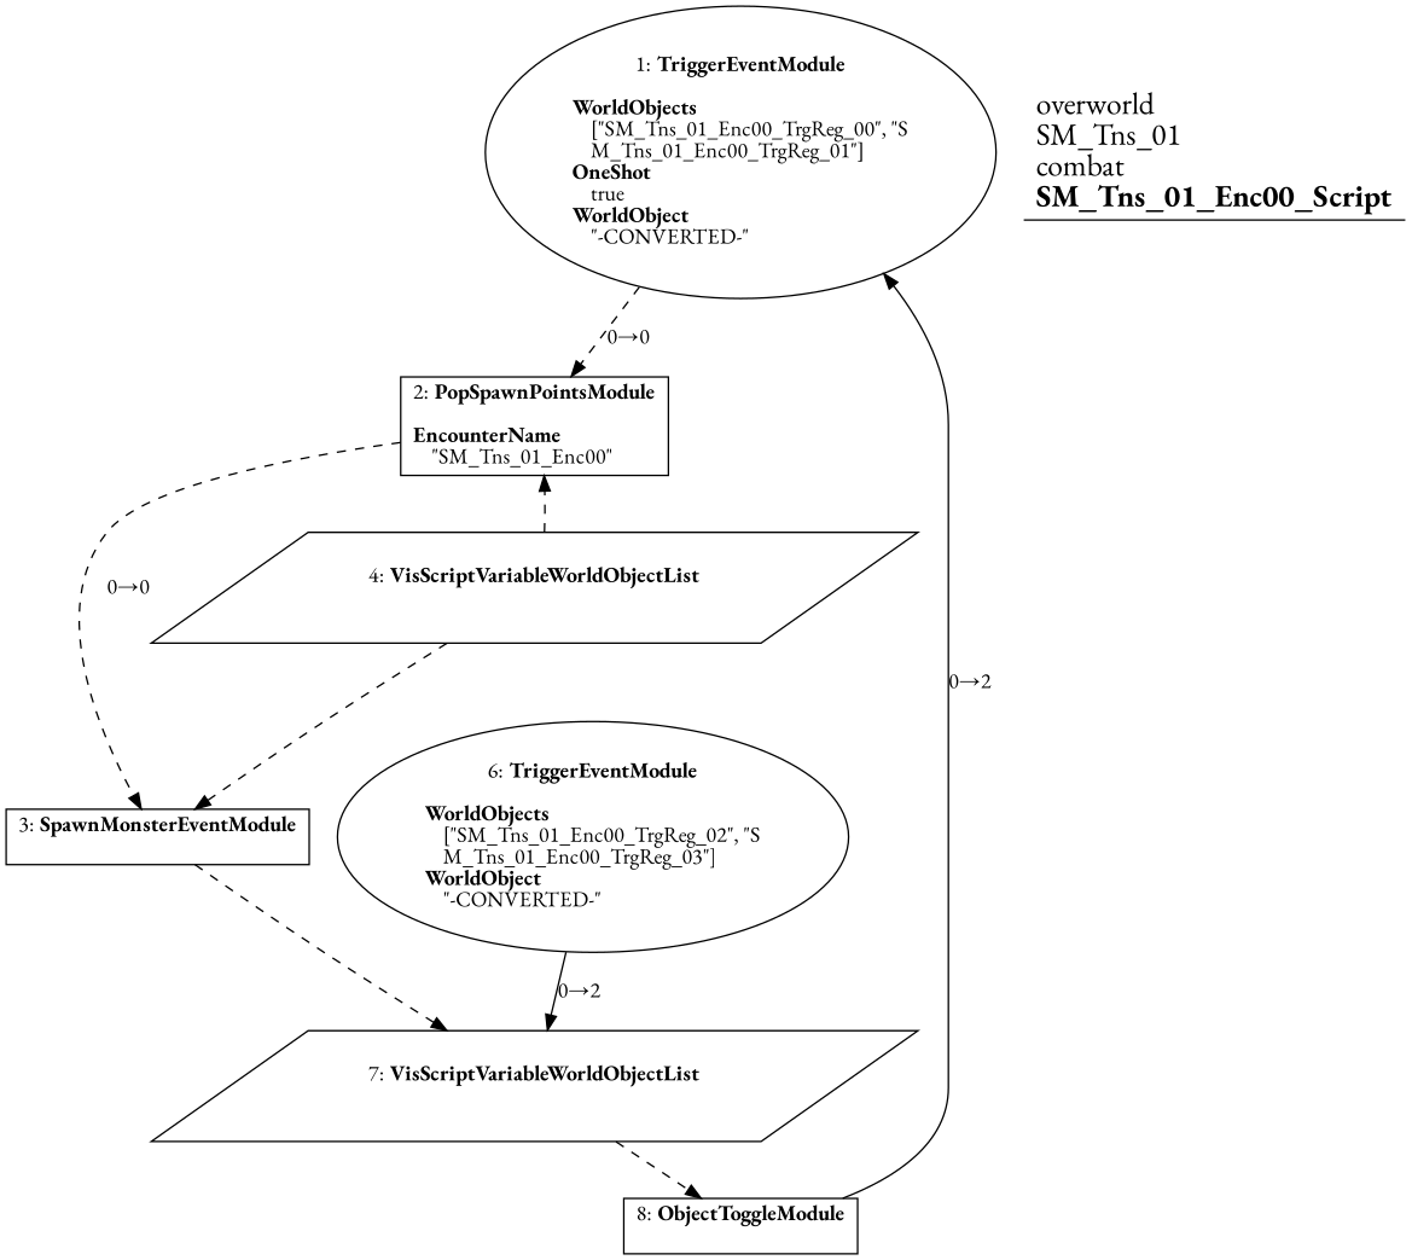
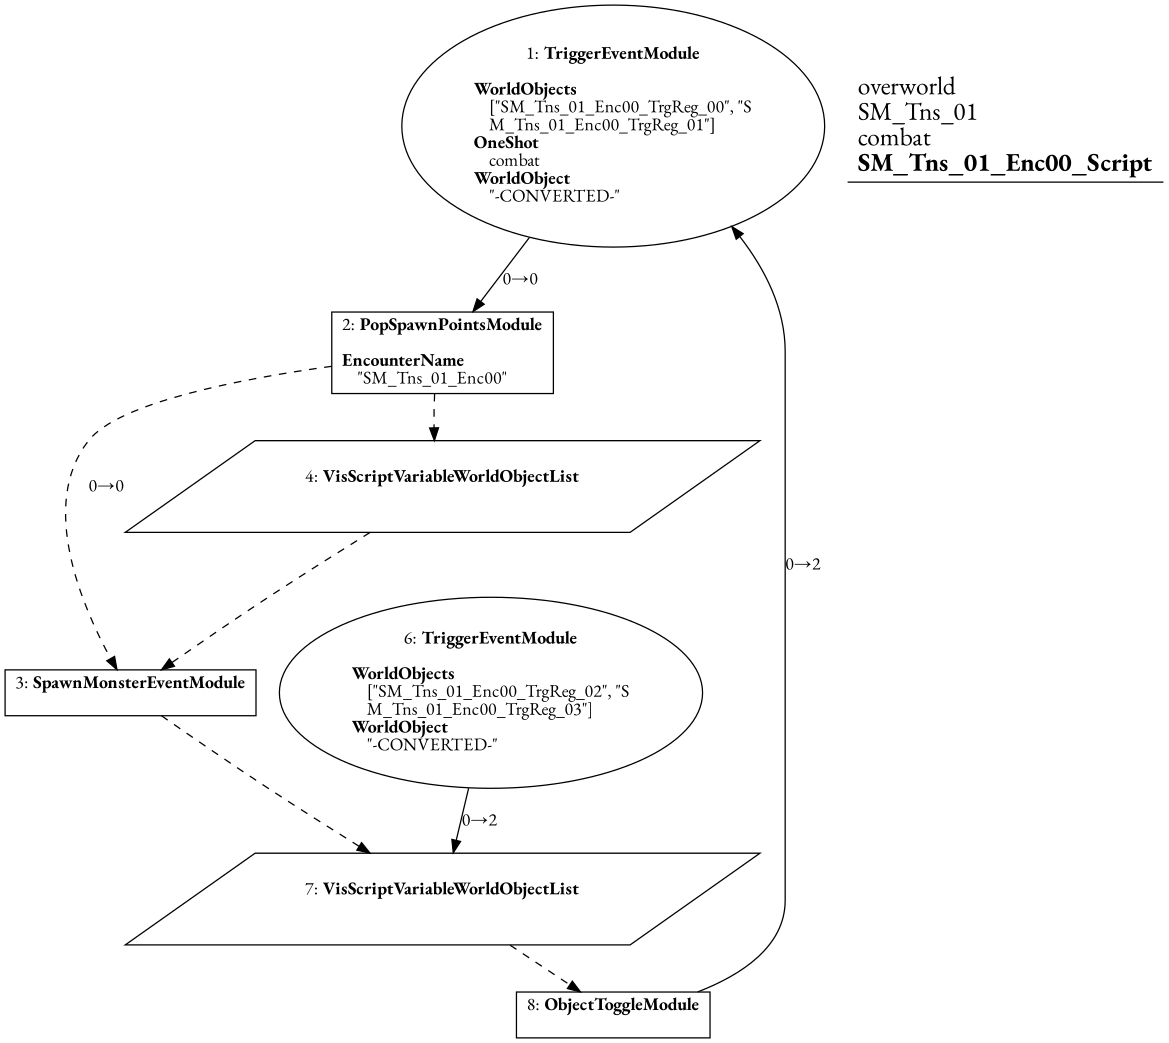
  digraph {
    fontname="EB Garamond"
    splines=spline
    node [fontname="EB Garamond" shape=box]
    edge [fontname="EB Garamond" style=dashed]
-   n1 [label=<1: <b>TriggerEventModule</b><br/><br/><b>WorldObjects</b><br align="left"/>    [&quot;SM_Tns_01_Enc00_TrgReg_00&quot;, &quot;S<br align="left"/>    M_Tns_01_Enc00_TrgReg_01&quot;]<br align="left"/><b>OneShot</b><br align="left"/>    true<br align="left"/><b>WorldObject</b><br align="left"/>    &quot;-CONVERTED-&quot;<br align="left"/>> shape=oval]
+   n1 [label=<1: <b>TriggerEventModule</b><br/><br/><b>WorldObjects</b><br align="left"/>    [&quot;SM_Tns_01_Enc00_TrgReg_00&quot;, &quot;S<br align="left"/>    M_Tns_01_Enc00_TrgReg_01&quot;]<br align="left"/><b>OneShot</b><br align="left"/>    combat<br align="left"/><b>WorldObject</b><br align="left"/>    &quot;-CONVERTED-&quot;<br align="left"/>> shape=oval]
    n2 [label=<2: <b>PopSpawnPointsModule</b><br/><br/><b>EncounterName</b><br align="left"/>    &quot;SM_Tns_01_Enc00&quot;<br align="left"/>>]
    n3 [label=<3: <b>SpawnMonsterEventModule</b><br/><br/>>]
    n4 [label=<4: <b>VisScriptVariableWorldObjectList</b><br/><br/>> shape=parallelogram]
    n5 [label=<7: <b>VisScriptVariableWorldObjectList</b><br/><br/>> shape=parallelogram]
    n6 [label=<8: <b>ObjectToggleModule</b><br/><br/>>]
    n7 [label=<6: <b>TriggerEventModule</b><br/><br/><b>WorldObjects</b><br align="left"/>    [&quot;SM_Tns_01_Enc00_TrgReg_02&quot;, &quot;S<br align="left"/>    M_Tns_01_Enc00_TrgReg_03&quot;]<br align="left"/><b>WorldObject</b><br align="left"/>    &quot;-CONVERTED-&quot;<br align="left"/>> shape=oval]
    n8 [label=<<font point-size="20">overworld<br align="left"/>SM_Tns_01<br align="left"/>combat<br align="left"/><b>SM_Tns_01_Enc00_Script</b><br align="left"/></font>> shape=underline]
-   n1 -> n2 [label="0→0"]
+   n1 -> n2 [label="0→0" style=""]
    n2 -> n3 [label="0→0"]
-   n4 -> n2
+   n2 -> n4
    n3 -> n5
    n4 -> n3
    n5 -> n6
    n6 -> n1 [label="0→2" style=""]
    n7 -> n5 [label="0→2" style=""]
  }
